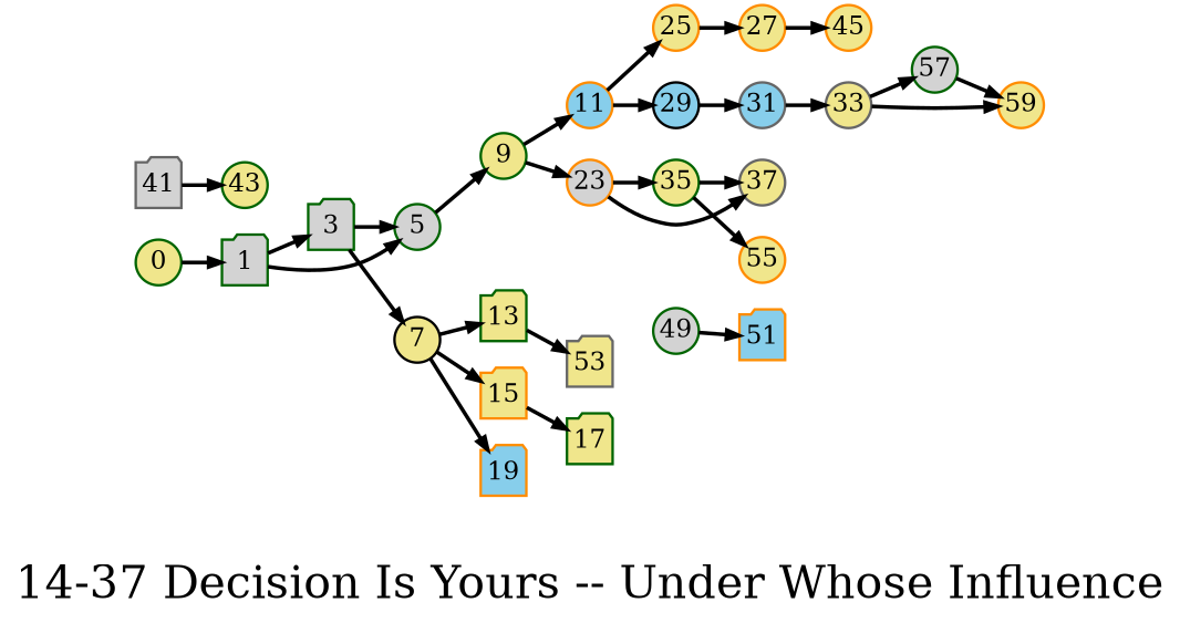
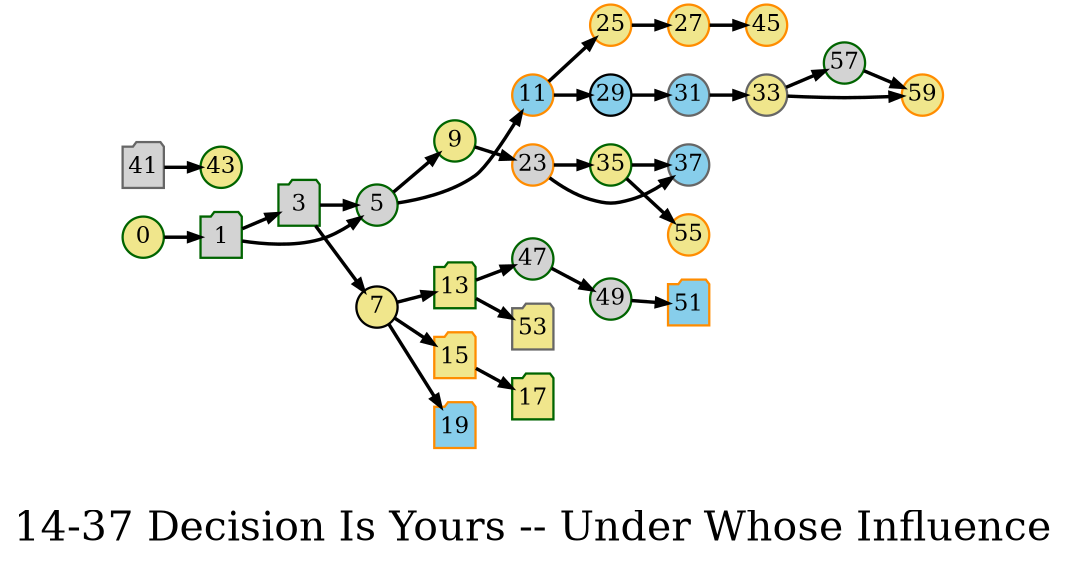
  digraph {
    fontsize=36
    label="14-37 Decision Is Yours -- Under Whose Influence"
    nodesep=0.35
    ordering=out
    rankdir=LR
    ranksep=0.45
    node [color=darkgreen fillcolor=khaki fixedsize=true fontsize=20 labelfloat=true margin="0,0" penwidth=2 regular=true shape=circle style=filled]
    edge [fontsize=12 labelfloat=true penwidth=3]
    1 [fillcolor=lightgrey shape=folder]
    0
    3 [fillcolor=lightgrey shape=folder]
    5 [fillcolor=lightgrey]
    7 [color=black]
    9
    11 [color=darkorange fillcolor=skyblue]
    13 [shape=folder]
    15 [color=darkorange shape=folder]
    19 [color=darkorange fillcolor=skyblue shape=folder]
    23 [color=darkorange fillcolor=lightgrey]
    25 [color=darkorange]
    29 [color=black fillcolor=skyblue]
+   47 [fillcolor=lightgrey]
    53 [color=gray40 shape=folder]
    17 [shape=folder]
    35
-   37 [color=gray40]
+   37 [color=gray40 fillcolor=skyblue]
    27 [color=darkorange]
    31 [color=gray40 fillcolor=skyblue]
    49 [fillcolor=lightgrey]
    55 [color=darkorange]
    45 [color=darkorange]
    33 [color=gray40]
    51 [color=darkorange fillcolor=skyblue shape=folder]
    57 [fillcolor=lightgrey]
    59 [color=darkorange]
    41 [color=gray40 fillcolor=lightgrey shape=folder]
    43
    1 -> 3
    1 -> 5
    0 -> 1
    3 -> 5
    3 -> 7
    5 -> 9
-   9 -> 11
+   5 -> 11
    7 -> 13
    7 -> 15
    7 -> 19
    9 -> 23
    11 -> 25
    11 -> 29
+   13 -> 47
    13 -> 53
    15 -> 17
    23 -> 35
    23 -> 37
    25 -> 27
    29 -> 31
+   47 -> 49
    35 -> 37
    35 -> 55
    27 -> 45
    31 -> 33
    49 -> 51
    33 -> 57
    33 -> 59
    57 -> 59
    41 -> 43
  }
